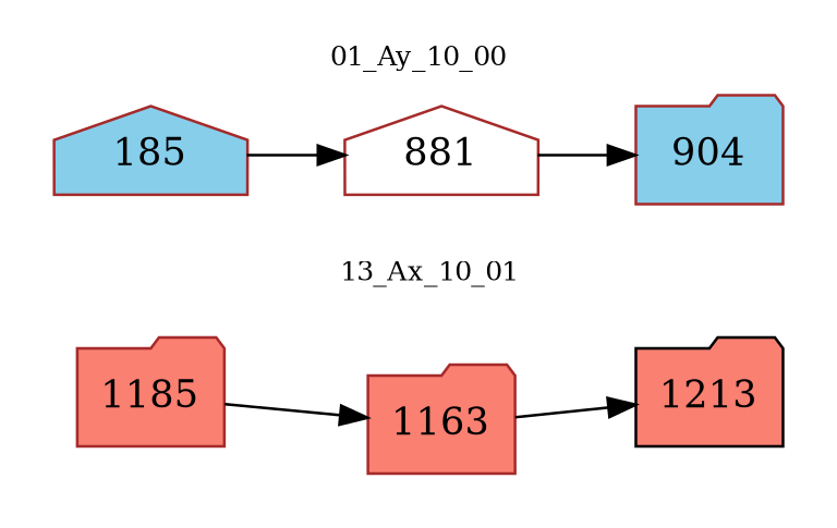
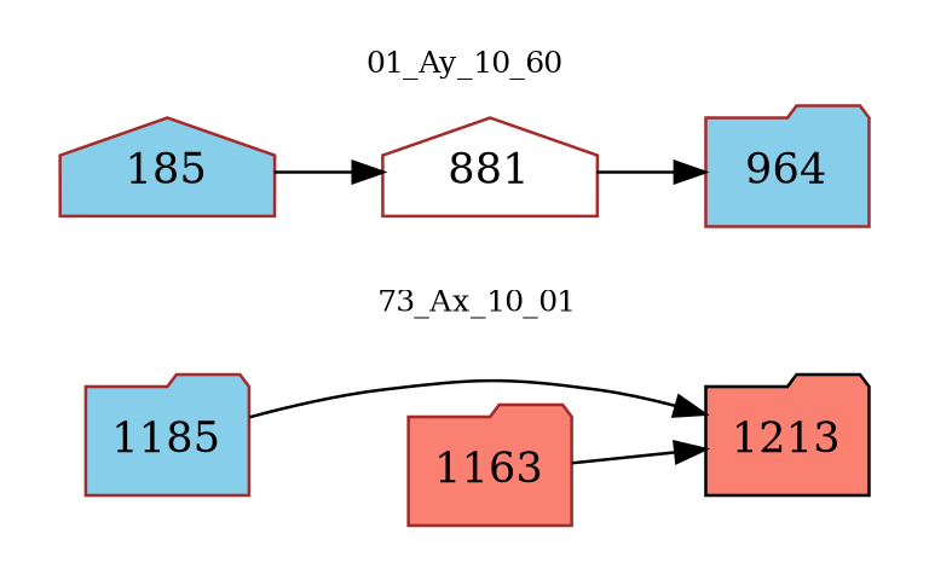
  digraph {
    rankdir=LR
    node [color=brown fillcolor=skyblue shape=folder style=filled]
    edge [color=black]
-   n1 [fillcolor=salmon label=1185]
+   n1 [label=1185]
    n2 [fillcolor=salmon label=1163]
    n3 [color=black fillcolor=salmon label=1213]
    n4 [label=185 shape=house]
    n5 [fillcolor=white label=881 shape=house]
-   n6 [label=904]
+   n6 [label=964]
    subgraph cluster_1 {
      color=white
      fontsize=10
-     label="13_Ax_10_01"
+     label="73_Ax_10_01"
      n1
      n2
      n3
    }
    subgraph cluster_2 {
      color=white
      fontsize=10
-     label="01_Ay_10_00"
+     label="01_Ay_10_60"
      n4
      n5
      n6
    }
-   n1 -> n2
+   n1 -> n3
    n2 -> n3
    n4 -> n5
    n5 -> n6
  }
